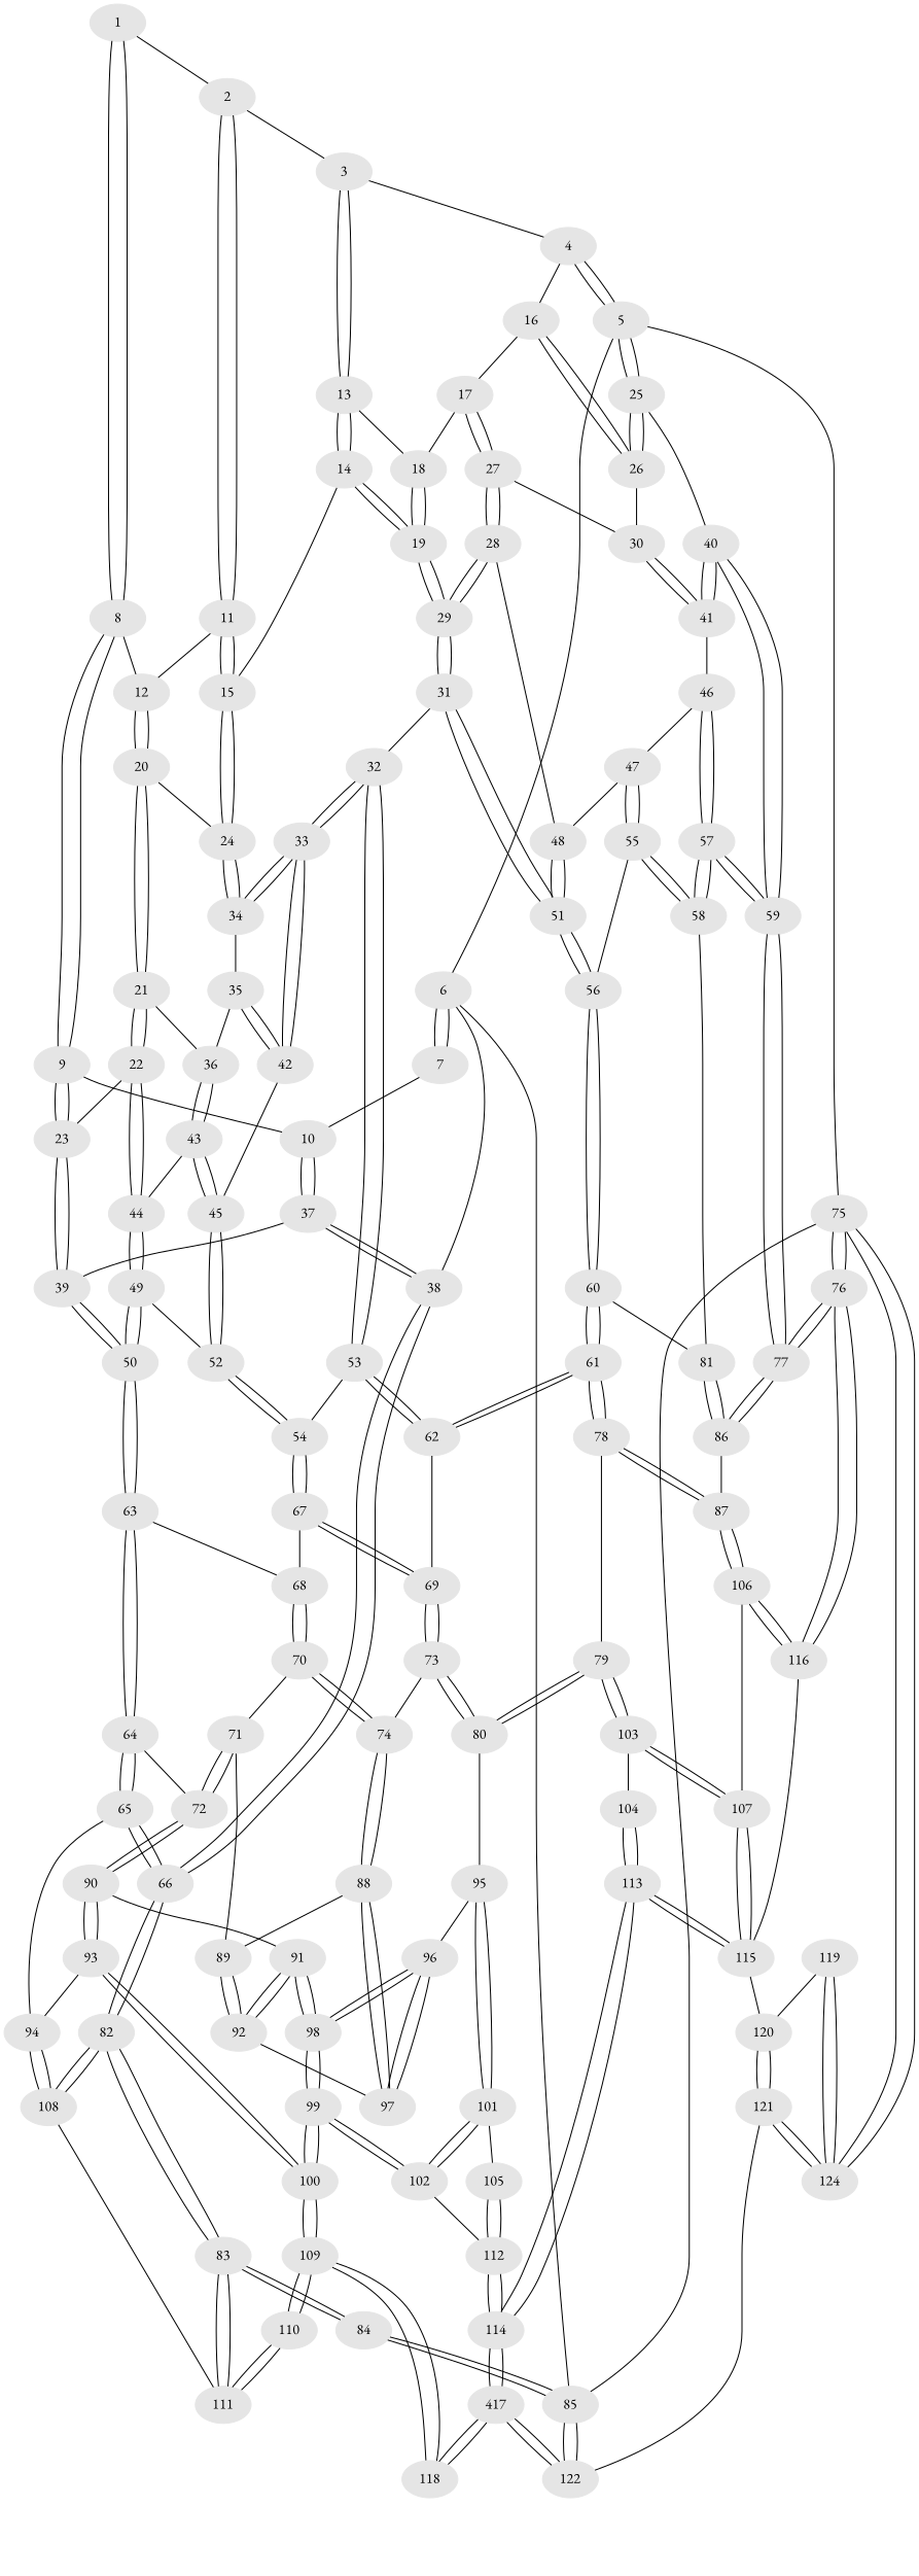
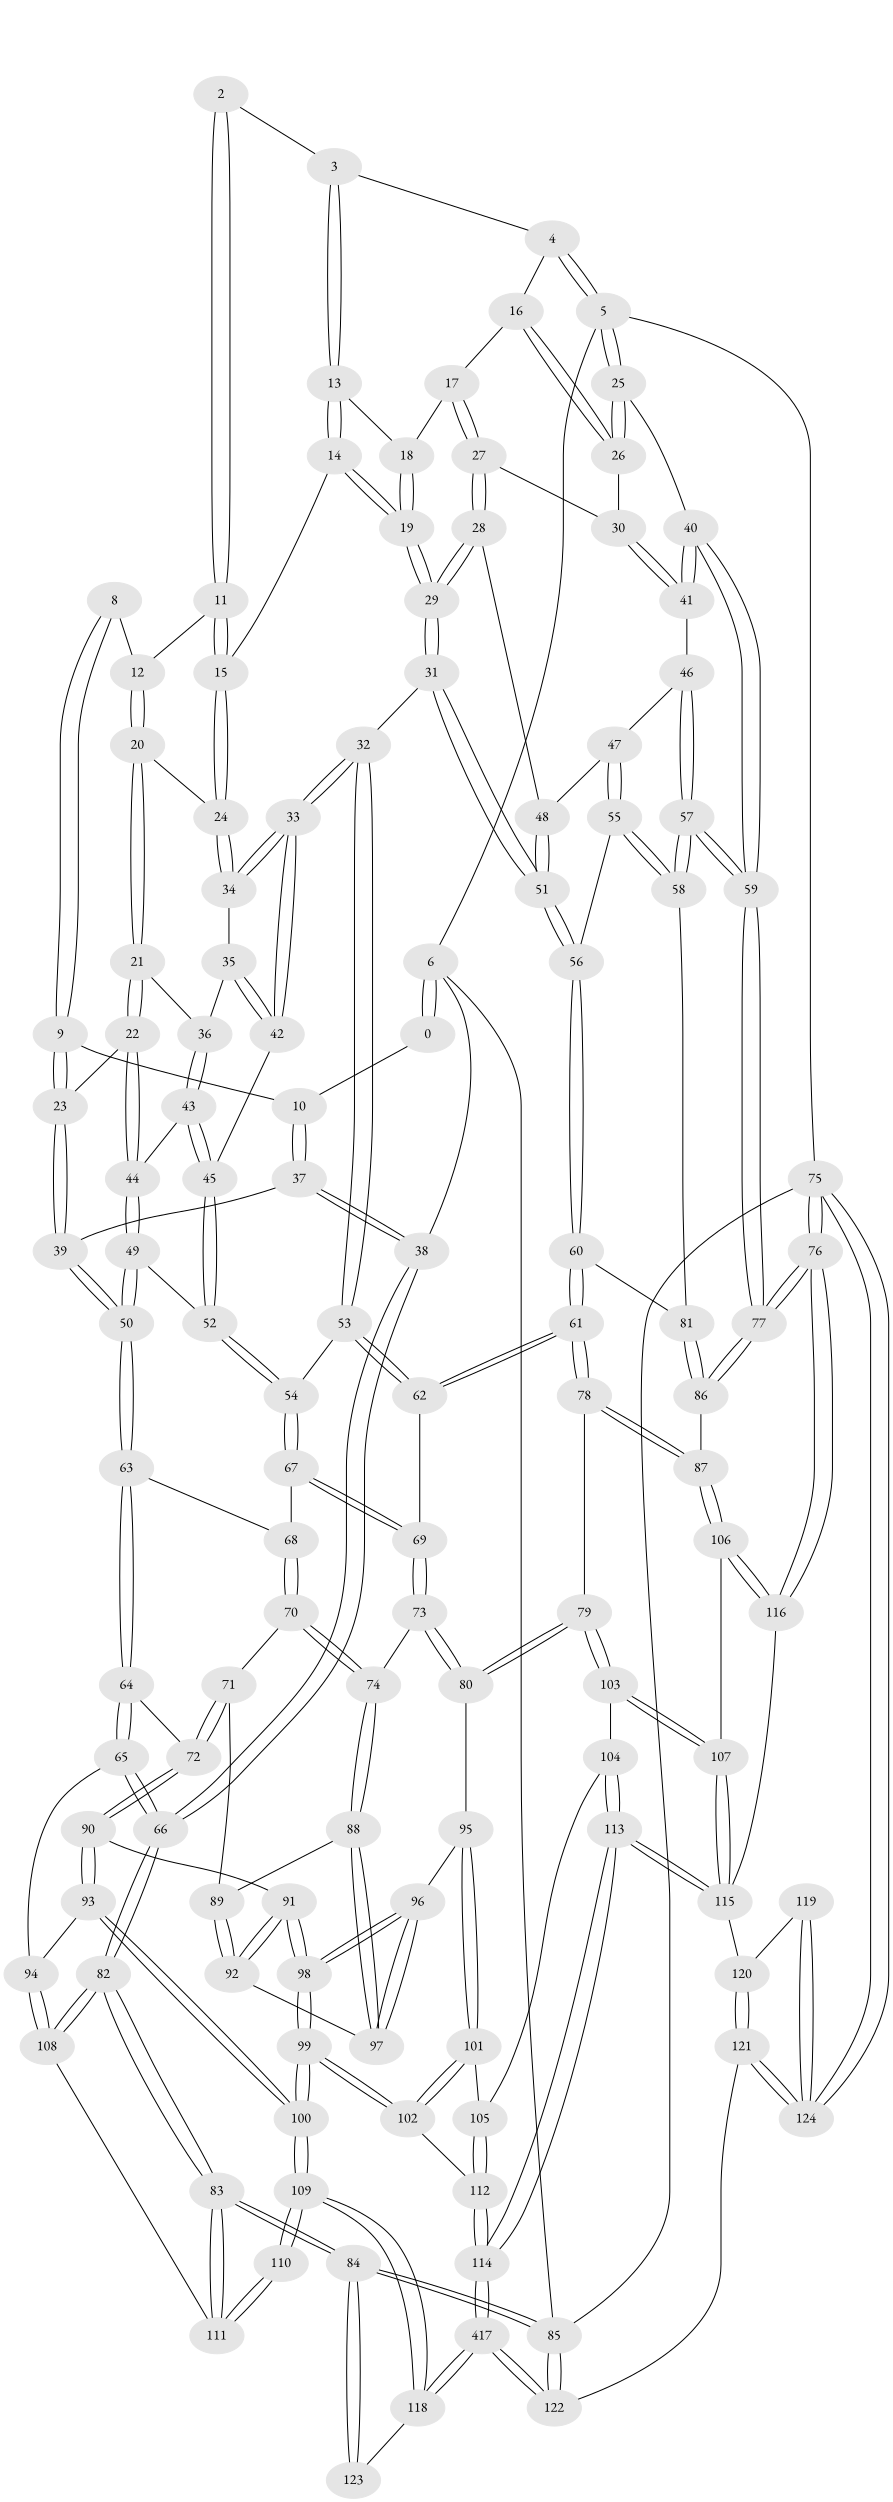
  graph {
    fontname="EB Garamond"
    node [color=gray90 fontname="EB Garamond" style=filled]
    edge [fontname="EB Garamond"]
-   1
    2
    8
    3
    11
    9
    12
    4
    13
    15
    5
    16
    14
    18
    6
    25
    75
    17
    26
-   7
+   7 [label=0]
    38
    85
    40
    76
    124
    10
    66
    122
    37
    23
    20
    39
    24
    21
    19
    29
    34
    27
    30
    28
    31
    22
    36
    44
    43
    49
    50
    35
    41
    59
    48
    51
    32
    46
    33
    53
    56
    42
    54
    62
    45
    82
    63
    77
    47
    57
    52
    55
    58
    64
    68
    60
    67
    69
    81
    61
    86
    78
    79
    87
    73
    65
    72
    70
    94
    90
    108
    83
    71
    74
    80
    89
    88
    92
    91
    93
    95
    97
    116
    115
    103
    106
    104
    107
    96
    101
    84
    111
+   123
    98
    100
    99
    109
    102
    105
    112
    110
    118
    114
    113
    120
    n122 [label=417]
    121
    119
-   1 -- 2
-   1 -- 8
-   1 -- 8
    2 -- 3
    2 -- 11
    2 -- 11
    8 -- 9
    8 -- 9
    8 -- 12
    3 -- 4
    3 -- 13
    3 -- 13
    11 -- 12
    11 -- 15
    11 -- 15
    9 -- 10
    9 -- 23
    9 -- 23
    12 -- 20
    12 -- 20
    4 -- 5
    4 -- 5
    4 -- 16
    13 -- 14
    13 -- 14
    13 -- 18
    15 -- 24
    15 -- 24
    5 -- 6
    5 -- 25
    5 -- 25
    5 -- 75
    16 -- 17
    16 -- 26
    16 -- 26
    14 -- 15
    14 -- 19
    14 -- 19
    18 -- 19
    18 -- 19
    6 -- 7
    6 -- 7
    6 -- 38
    6 -- 85
    25 -- 26
    25 -- 26
    25 -- 40
    75 -- 85
    75 -- 76
    75 -- 76
    75 -- 124
    75 -- 124
    17 -- 18
    17 -- 27
    17 -- 27
    26 -- 30
    7 -- 10
    38 -- 66
    38 -- 66
    85 -- 122
    85 -- 122
    40 -- 41
    40 -- 41
    40 -- 59
    40 -- 59
    76 -- 77
    76 -- 77
    76 -- 116
    76 -- 116
    10 -- 37
    10 -- 37
    66 -- 82
    66 -- 82
    37 -- 38
    37 -- 38
    37 -- 39
    23 -- 39
    23 -- 39
    20 -- 24
    20 -- 21
    20 -- 21
    39 -- 50
    39 -- 50
    24 -- 34
    24 -- 34
    21 -- 22
    21 -- 22
    21 -- 36
    19 -- 29
    19 -- 29
    29 -- 31
    29 -- 31
    34 -- 35
    27 -- 30
    27 -- 28
    27 -- 28
    30 -- 41
    30 -- 41
    28 -- 29
    28 -- 29
    28 -- 48
    31 -- 51
    31 -- 51
    31 -- 32
    22 -- 23
    22 -- 44
    22 -- 44
    36 -- 43
    36 -- 43
    44 -- 49
    44 -- 49
    43 -- 44
    43 -- 45
    43 -- 45
    49 -- 50
    49 -- 50
    49 -- 52
    50 -- 63
    50 -- 63
    35 -- 36
    35 -- 42
    35 -- 42
    41 -- 46
    59 -- 77
    59 -- 77
    48 -- 51
    48 -- 51
    51 -- 56
    51 -- 56
    32 -- 33
    32 -- 33
    32 -- 53
    32 -- 53
    46 -- 47
    46 -- 57
    46 -- 57
    33 -- 34
    33 -- 34
    33 -- 42
    33 -- 42
    53 -- 54
    53 -- 62
    53 -- 62
    56 -- 60
    56 -- 60
    42 -- 45
    54 -- 67
    54 -- 67
    62 -- 69
    45 -- 52
    45 -- 52
    82 -- 108
    82 -- 108
    82 -- 83
    82 -- 83
    63 -- 64
    63 -- 64
    63 -- 68
    77 -- 86
    77 -- 86
    47 -- 48
    47 -- 55
    47 -- 55
    57 -- 59
    57 -- 59
    57 -- 58
    57 -- 58
    52 -- 54
    52 -- 54
    55 -- 56
    55 -- 58
    55 -- 58
    58 -- 81
    64 -- 65
    64 -- 65
    64 -- 72
    68 -- 70
    68 -- 70
    60 -- 81
    60 -- 61
    60 -- 61
    67 -- 68
    67 -- 69
    67 -- 69
    69 -- 73
    69 -- 73
    81 -- 86
    81 -- 86
    61 -- 62
    61 -- 62
    61 -- 78
    61 -- 78
    86 -- 87
    78 -- 79
    78 -- 87
    78 -- 87
    79 -- 80
    79 -- 80
    79 -- 103
    79 -- 103
    87 -- 106
    87 -- 106
    73 -- 74
    73 -- 80
    73 -- 80
    65 -- 66
    65 -- 66
    65 -- 94
    72 -- 90
    72 -- 90
    70 -- 71
    70 -- 74
    70 -- 74
    94 -- 108
    94 -- 108
    90 -- 91
    90 -- 93
    90 -- 93
    108 -- 111
    83 -- 84
    83 -- 84
    83 -- 111
    83 -- 111
    71 -- 72
    71 -- 72
    71 -- 89
    74 -- 88
    74 -- 88
    80 -- 95
    89 -- 92
    89 -- 92
    88 -- 89
    88 -- 97
    88 -- 97
    92 -- 97
    91 -- 92
    91 -- 92
    91 -- 98
    91 -- 98
    93 -- 94
    93 -- 100
    93 -- 100
    95 -- 96
    95 -- 101
    95 -- 101
    116 -- 115
    115 -- 120
    103 -- 104
    103 -- 107
    103 -- 107
    106 -- 116
    106 -- 116
    106 -- 107
+   104 -- 105
    104 -- 113
    104 -- 113
    107 -- 115
    107 -- 115
    96 -- 97
    96 -- 97
    96 -- 98
    96 -- 98
    101 -- 102
    101 -- 102
    101 -- 105
    84 -- 85
    84 -- 85
+   84 -- 123
+   84 -- 123
    98 -- 99
    98 -- 99
    100 -- 109
    100 -- 109
    99 -- 100
    99 -- 100
    99 -- 102
    99 -- 102
    109 -- 110
    109 -- 110
    109 -- 118
    109 -- 118
    102 -- 112
    105 -- 112
    105 -- 112
    112 -- 114
    112 -- 114
    110 -- 111
    110 -- 111
+   118 -- 123
    114 -- n122
    114 -- n122
    113 -- 115
    113 -- 115
    113 -- 114
    113 -- 114
    120 -- 121
    120 -- 121
    n122 -- 122
    n122 -- 122
    n122 -- 118
    n122 -- 118
    121 -- 124
    121 -- 124
    121 -- 122
    119 -- 124
    119 -- 124
    119 -- 120
  }
